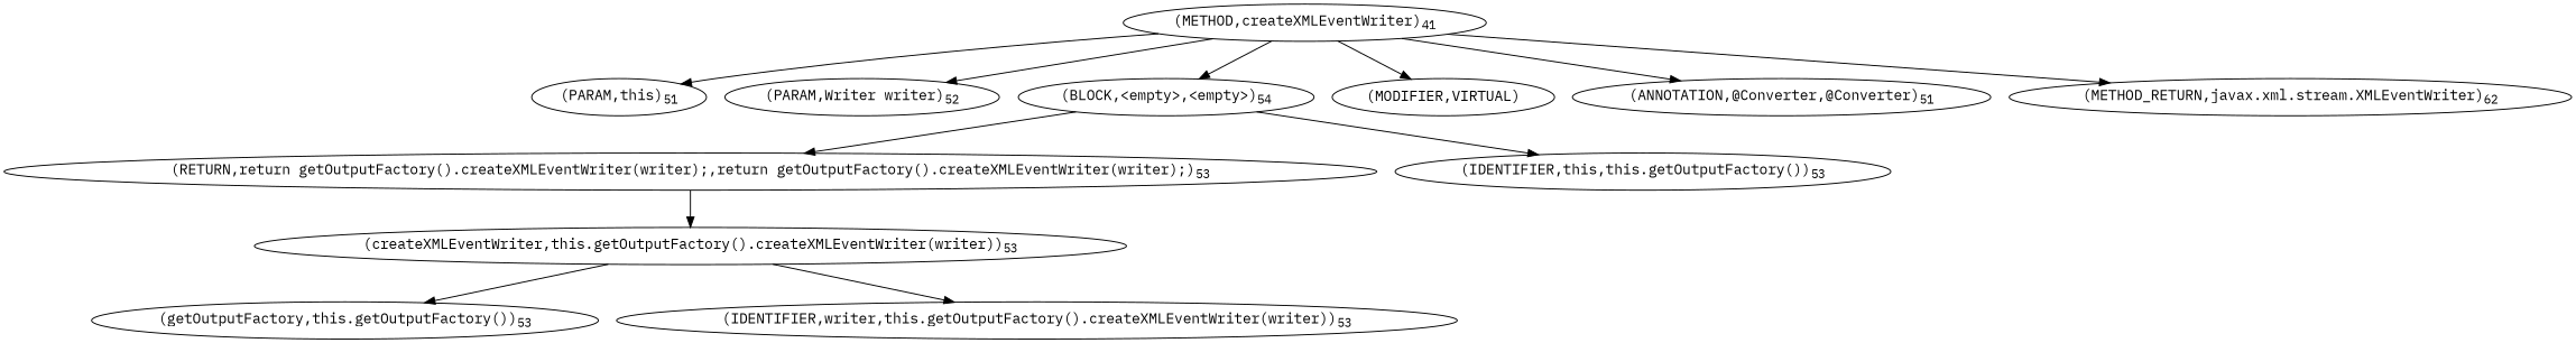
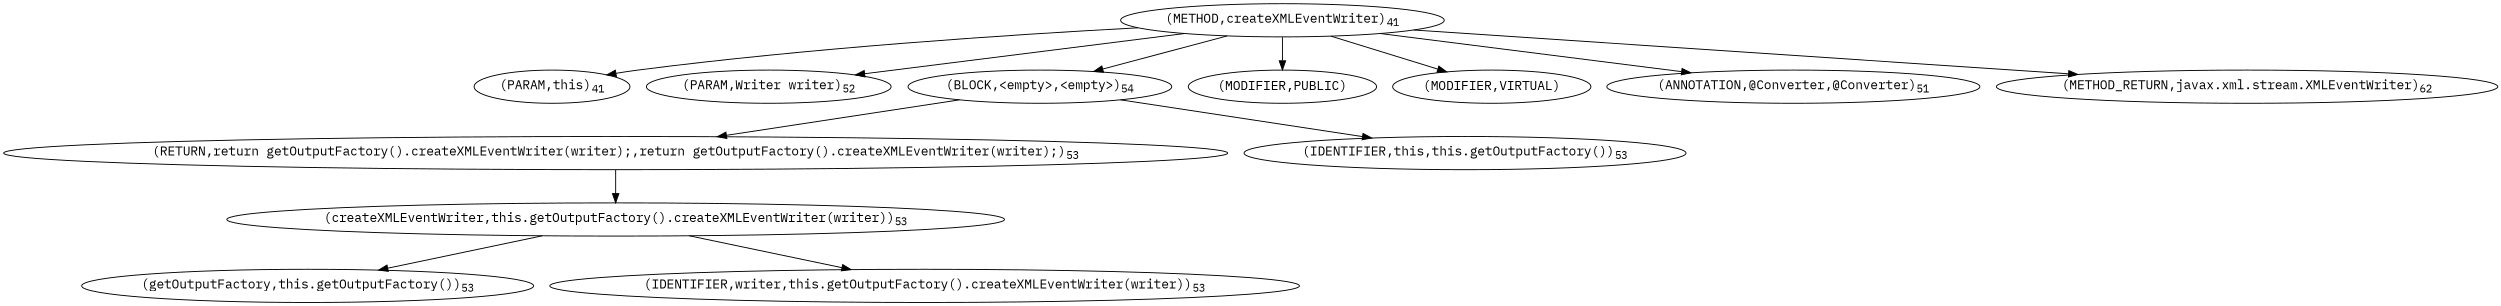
  digraph {
    fontname="IBM Plex Mono"
    node [fontname="IBM Plex Mono"]
    edge [fontname="IBM Plex Mono"]
    n1 [label=<(METHOD,createXMLEventWriter)<SUB>41</SUB>>]
-   n2 [label=<(PARAM,this)<SUB>51</SUB>>]
+   n2 [label=<(PARAM,this)<SUB>41</SUB>>]
    n3 [label=<(PARAM,Writer writer)<SUB>52</SUB>>]
    n4 [label=<(BLOCK,&lt;empty&gt;,&lt;empty&gt;)<SUB>54</SUB>>]
+   n5 [label=<(MODIFIER,PUBLIC)>]
    n6 [label=<(MODIFIER,VIRTUAL)>]
    n7 [label=<(ANNOTATION,@Converter,@Converter)<SUB>51</SUB>>]
    n8 [label=<(METHOD_RETURN,javax.xml.stream.XMLEventWriter)<SUB>62</SUB>>]
    n9 [label=<(RETURN,return getOutputFactory().createXMLEventWriter(writer);,return getOutputFactory().createXMLEventWriter(writer);)<SUB>53</SUB>>]
    n10 [label=<(IDENTIFIER,this,this.getOutputFactory())<SUB>53</SUB>>]
    n11 [label=<(createXMLEventWriter,this.getOutputFactory().createXMLEventWriter(writer))<SUB>53</SUB>>]
    n12 [label=<(getOutputFactory,this.getOutputFactory())<SUB>53</SUB>>]
    n13 [label=<(IDENTIFIER,writer,this.getOutputFactory().createXMLEventWriter(writer))<SUB>53</SUB>>]
    n1 -> n2
    n1 -> n3
    n1 -> n4
+   n1 -> n5
    n1 -> n6
    n1 -> n7
    n1 -> n8
    n4 -> n9
    n4 -> n10
    n9 -> n11
    n11 -> n12
    n11 -> n13
  }
